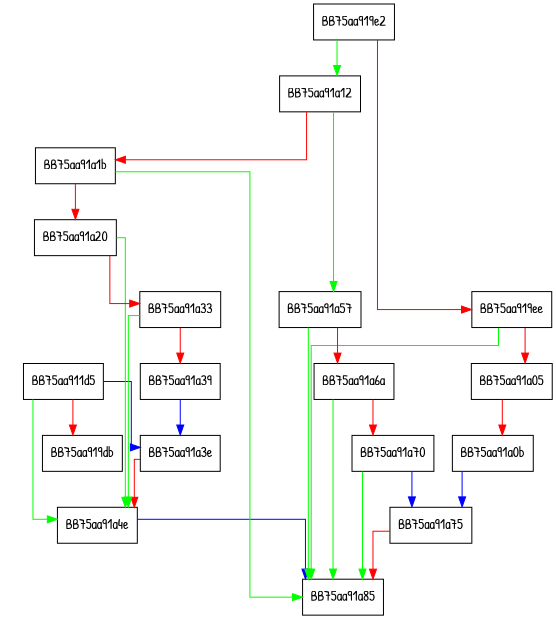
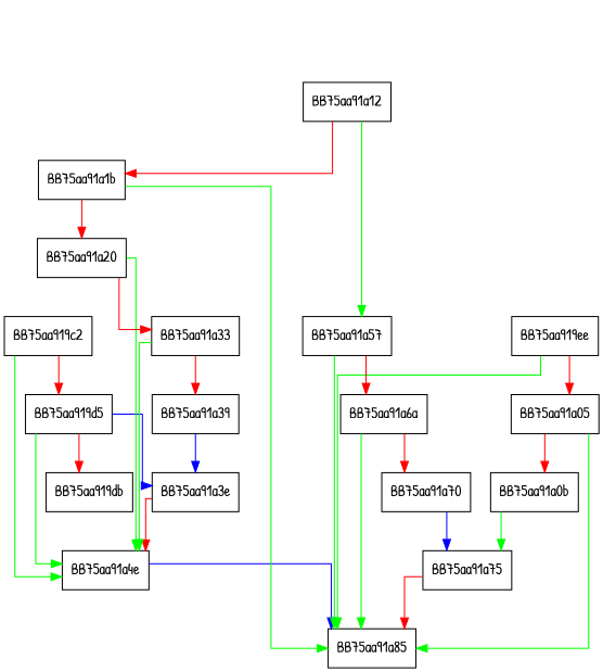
  digraph {
    fontname="Patrick Hand"
    splines=ortho
    node [fontname="Patrick Hand" shape=box]
    edge [color=red fontname="Patrick Hand"]
-   BB75aa919e2
    BB75aa91a12
    BB75aa919ee
+   BB75aa919c2
    BB75aa91a4e
-   BB75aa919d5 [label=BB75aa911d5]
+   BB75aa919d5
    BB75aa91a57
    BB75aa91a1b
    BB75aa91a85
    BB75aa91a05
    BB75aa919db
    BB75aa91a3e
    BB75aa91a6a
    BB75aa91a20
    BB75aa91a0b
    BB75aa91a75
    BB75aa91a70
    BB75aa91a33
    BB75aa91a39
-   BB75aa919e2 -> BB75aa91a12 [color=green]
-   BB75aa919e2 -> BB75aa919ee
    BB75aa91a12 -> BB75aa91a57 [color=green]
    BB75aa91a12 -> BB75aa91a1b
    BB75aa919ee -> BB75aa91a85 [color=green]
    BB75aa919ee -> BB75aa91a05
+   BB75aa919c2 -> BB75aa91a4e [color=green]
+   BB75aa919c2 -> BB75aa919d5
    BB75aa91a4e -> BB75aa91a85 [color=blue]
    BB75aa919d5 -> BB75aa91a4e [color=green]
    BB75aa919d5 -> BB75aa919db
    BB75aa919d5 -> BB75aa91a3e [color=blue]
    BB75aa91a57 -> BB75aa91a85 [color=green]
    BB75aa91a57 -> BB75aa91a6a
    BB75aa91a1b -> BB75aa91a85 [color=green]
    BB75aa91a1b -> BB75aa91a20
-   BB75aa91a70 -> BB75aa91a85 [color=green]
+   BB75aa91a05 -> BB75aa91a85 [color=green]
    BB75aa91a05 -> BB75aa91a0b
    BB75aa91a3e -> BB75aa91a4e
    BB75aa91a6a -> BB75aa91a85 [color=green]
    BB75aa91a6a -> BB75aa91a70
    BB75aa91a20 -> BB75aa91a4e [color=green]
    BB75aa91a20 -> BB75aa91a33
-   BB75aa91a0b -> BB75aa91a75 [color=blue]
+   BB75aa91a0b -> BB75aa91a75 [color=green]
    BB75aa91a75 -> BB75aa91a85
    BB75aa91a70 -> BB75aa91a75 [color=blue]
    BB75aa91a33 -> BB75aa91a4e [color=green]
    BB75aa91a33 -> BB75aa91a39
    BB75aa91a39 -> BB75aa91a3e [color=blue]
  }
